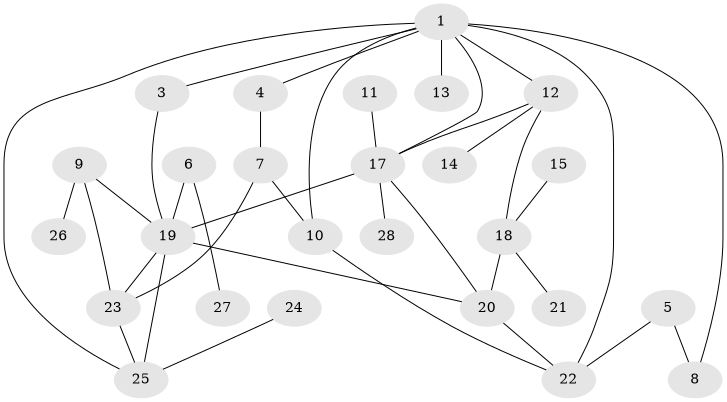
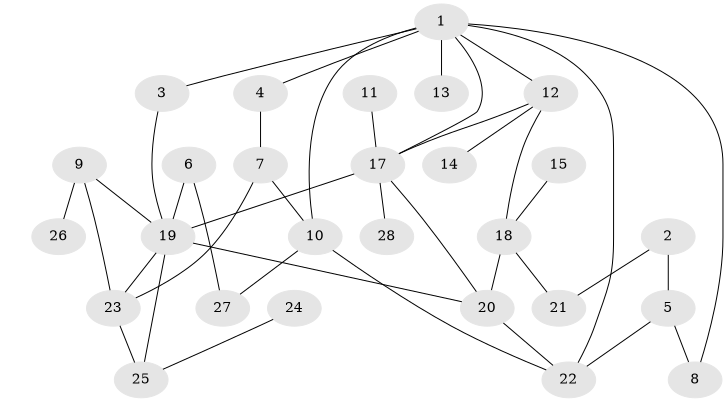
  graph {
    node [color=gray90 style=filled]
    edge [weight=1.0]
    1
    3
    4
    8
    10
    12
    13
    17
    22
    25
+   2
    5
    21
    19
    7
    27
    14
    18
    20
    28
    23
    6
    9
    26
    11
    15
    24
    1 -- 3
    1 -- 4 [weight=2.0]
    1 -- 8
    1 -- 10
    1 -- 12
    1 -- 13
    1 -- 17 [weight=2.0]
    1 -- 22
-   1 -- 25
    3 -- 19
    4 -- 7
    10 -- 22
+   10 -- 27
    12 -- 17
    12 -- 14
    12 -- 18
    17 -- 19
    17 -- 20
    17 -- 28
+   2 -- 5
+   2 -- 21
    5 -- 8
    5 -- 22
    19 -- 25
    19 -- 20
    19 -- 23
    7 -- 10
    7 -- 23
    18 -- 21
    18 -- 20 [weight=2.0]
    20 -- 22
    23 -- 25
    6 -- 19
    6 -- 27
    9 -- 19
    9 -- 23
    9 -- 26
    11 -- 17
    15 -- 18
    24 -- 25
  }
